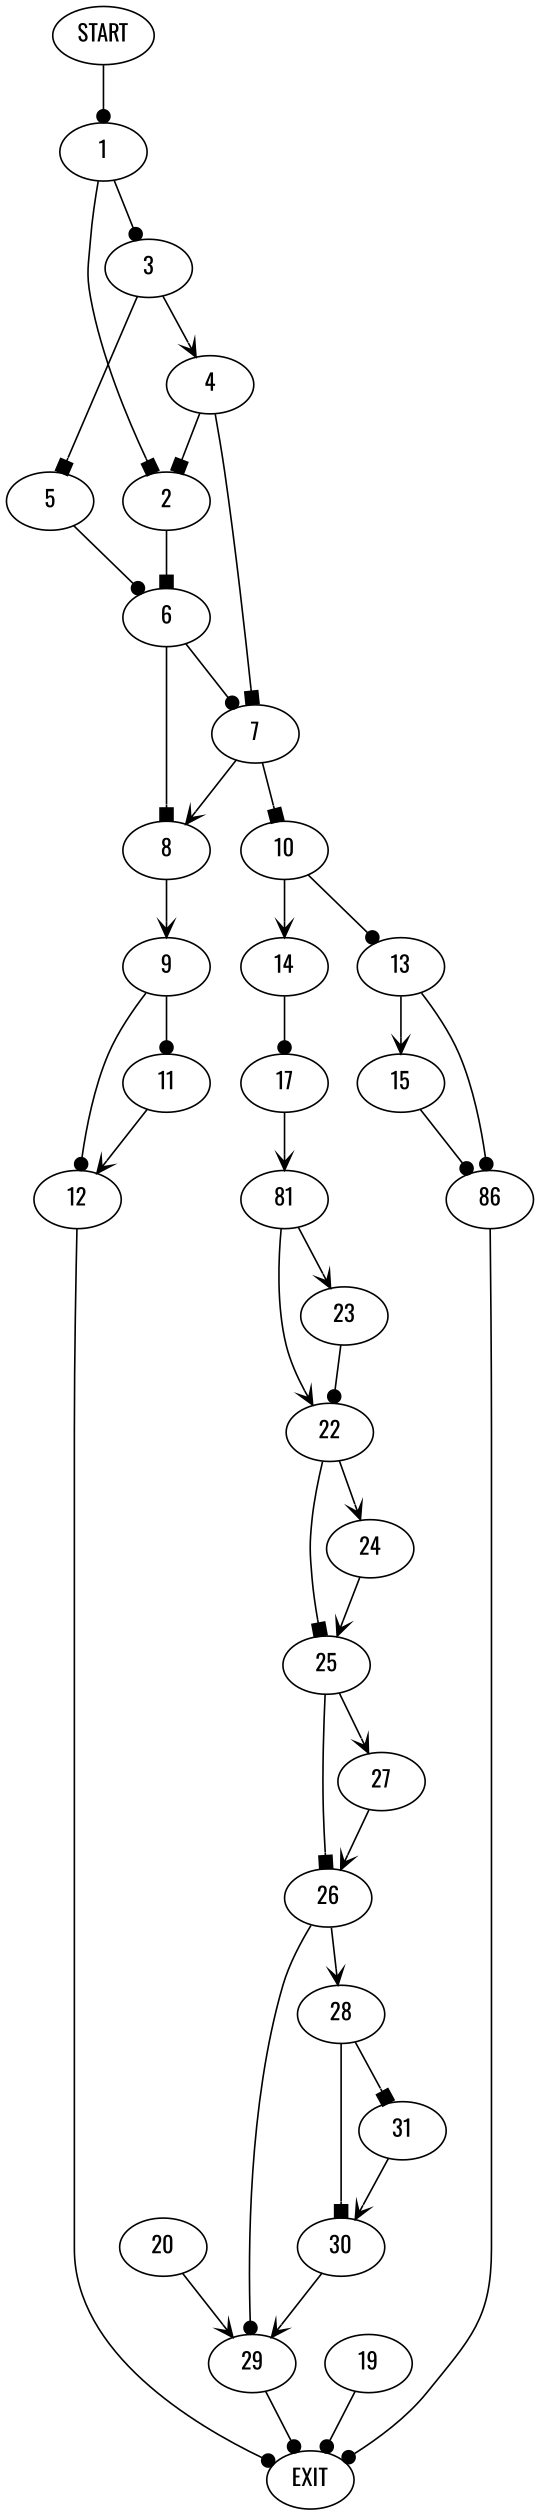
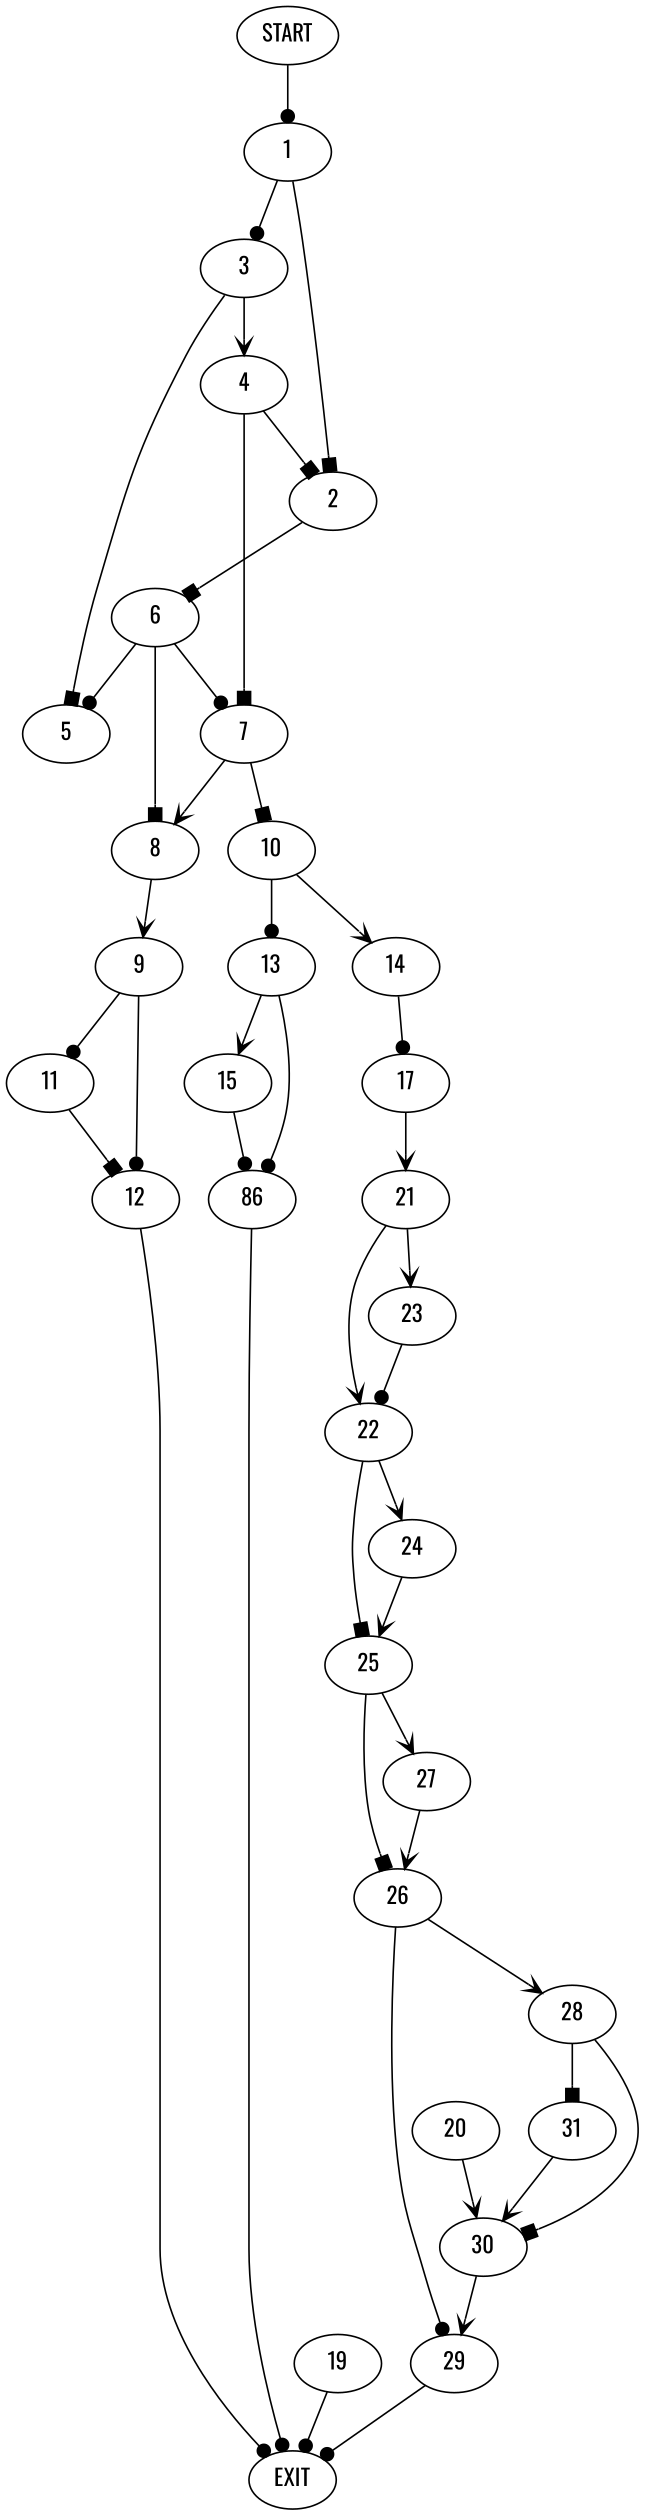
  digraph {
    fontname=Oswald
    node [fontname=Oswald]
    edge [arrowhead=dot fontname=Oswald]
    n1 [label=START]
    1
    2
    3
    n5 [label=EXIT]
    6
    4
    5
    7
    8
    10
    9
    11
    12
    13
    14
    15
    n18 [label=86]
    17
-   21 [label=81]
+   21
    22
    23
    24
    25
    19
    20
    29
    26
    27
    28
    30
    31
    n1 -> 1
    1 -> 2 [arrowhead=box]
    1 -> 3
    2 -> 6 [arrowhead=box]
    3 -> 4 [arrowhead=vee]
    3 -> 5 [arrowhead=box]
    6 -> 7
    6 -> 8 [arrowhead=box]
    4 -> 2 [arrowhead=box]
    4 -> 7 [arrowhead=box]
-   5 -> 6
+   6 -> 5
    7 -> 8 [arrowhead=vee]
    7 -> 10 [arrowhead=box]
    8 -> 9 [arrowhead=vee]
    10 -> 13
    10 -> 14 [arrowhead=vee]
    9 -> 11
    9 -> 12
-   11 -> 12 [arrowhead=vee]
+   11 -> 12 [arrowhead=box]
    12 -> n5
    13 -> 15 [arrowhead=vee]
    13 -> n18
    14 -> 17
    15 -> n18
    n18 -> n5
    17 -> 21 [arrowhead=vee]
    21 -> 22 [arrowhead=vee]
    21 -> 23 [arrowhead=vee]
    22 -> 24 [arrowhead=vee]
    22 -> 25 [arrowhead=box]
    23 -> 22
    24 -> 25 [arrowhead=vee]
    25 -> 26 [arrowhead=box]
    25 -> 27 [arrowhead=vee]
    19 -> n5
-   20 -> 29 [arrowhead=vee]
+   20 -> 30 [arrowhead=vee]
    29 -> n5
    26 -> 29
    26 -> 28 [arrowhead=vee]
    27 -> 26 [arrowhead=vee]
    28 -> 30 [arrowhead=box]
    28 -> 31 [arrowhead=box]
    30 -> 29 [arrowhead=vee]
    31 -> 30 [arrowhead=vee]
  }
